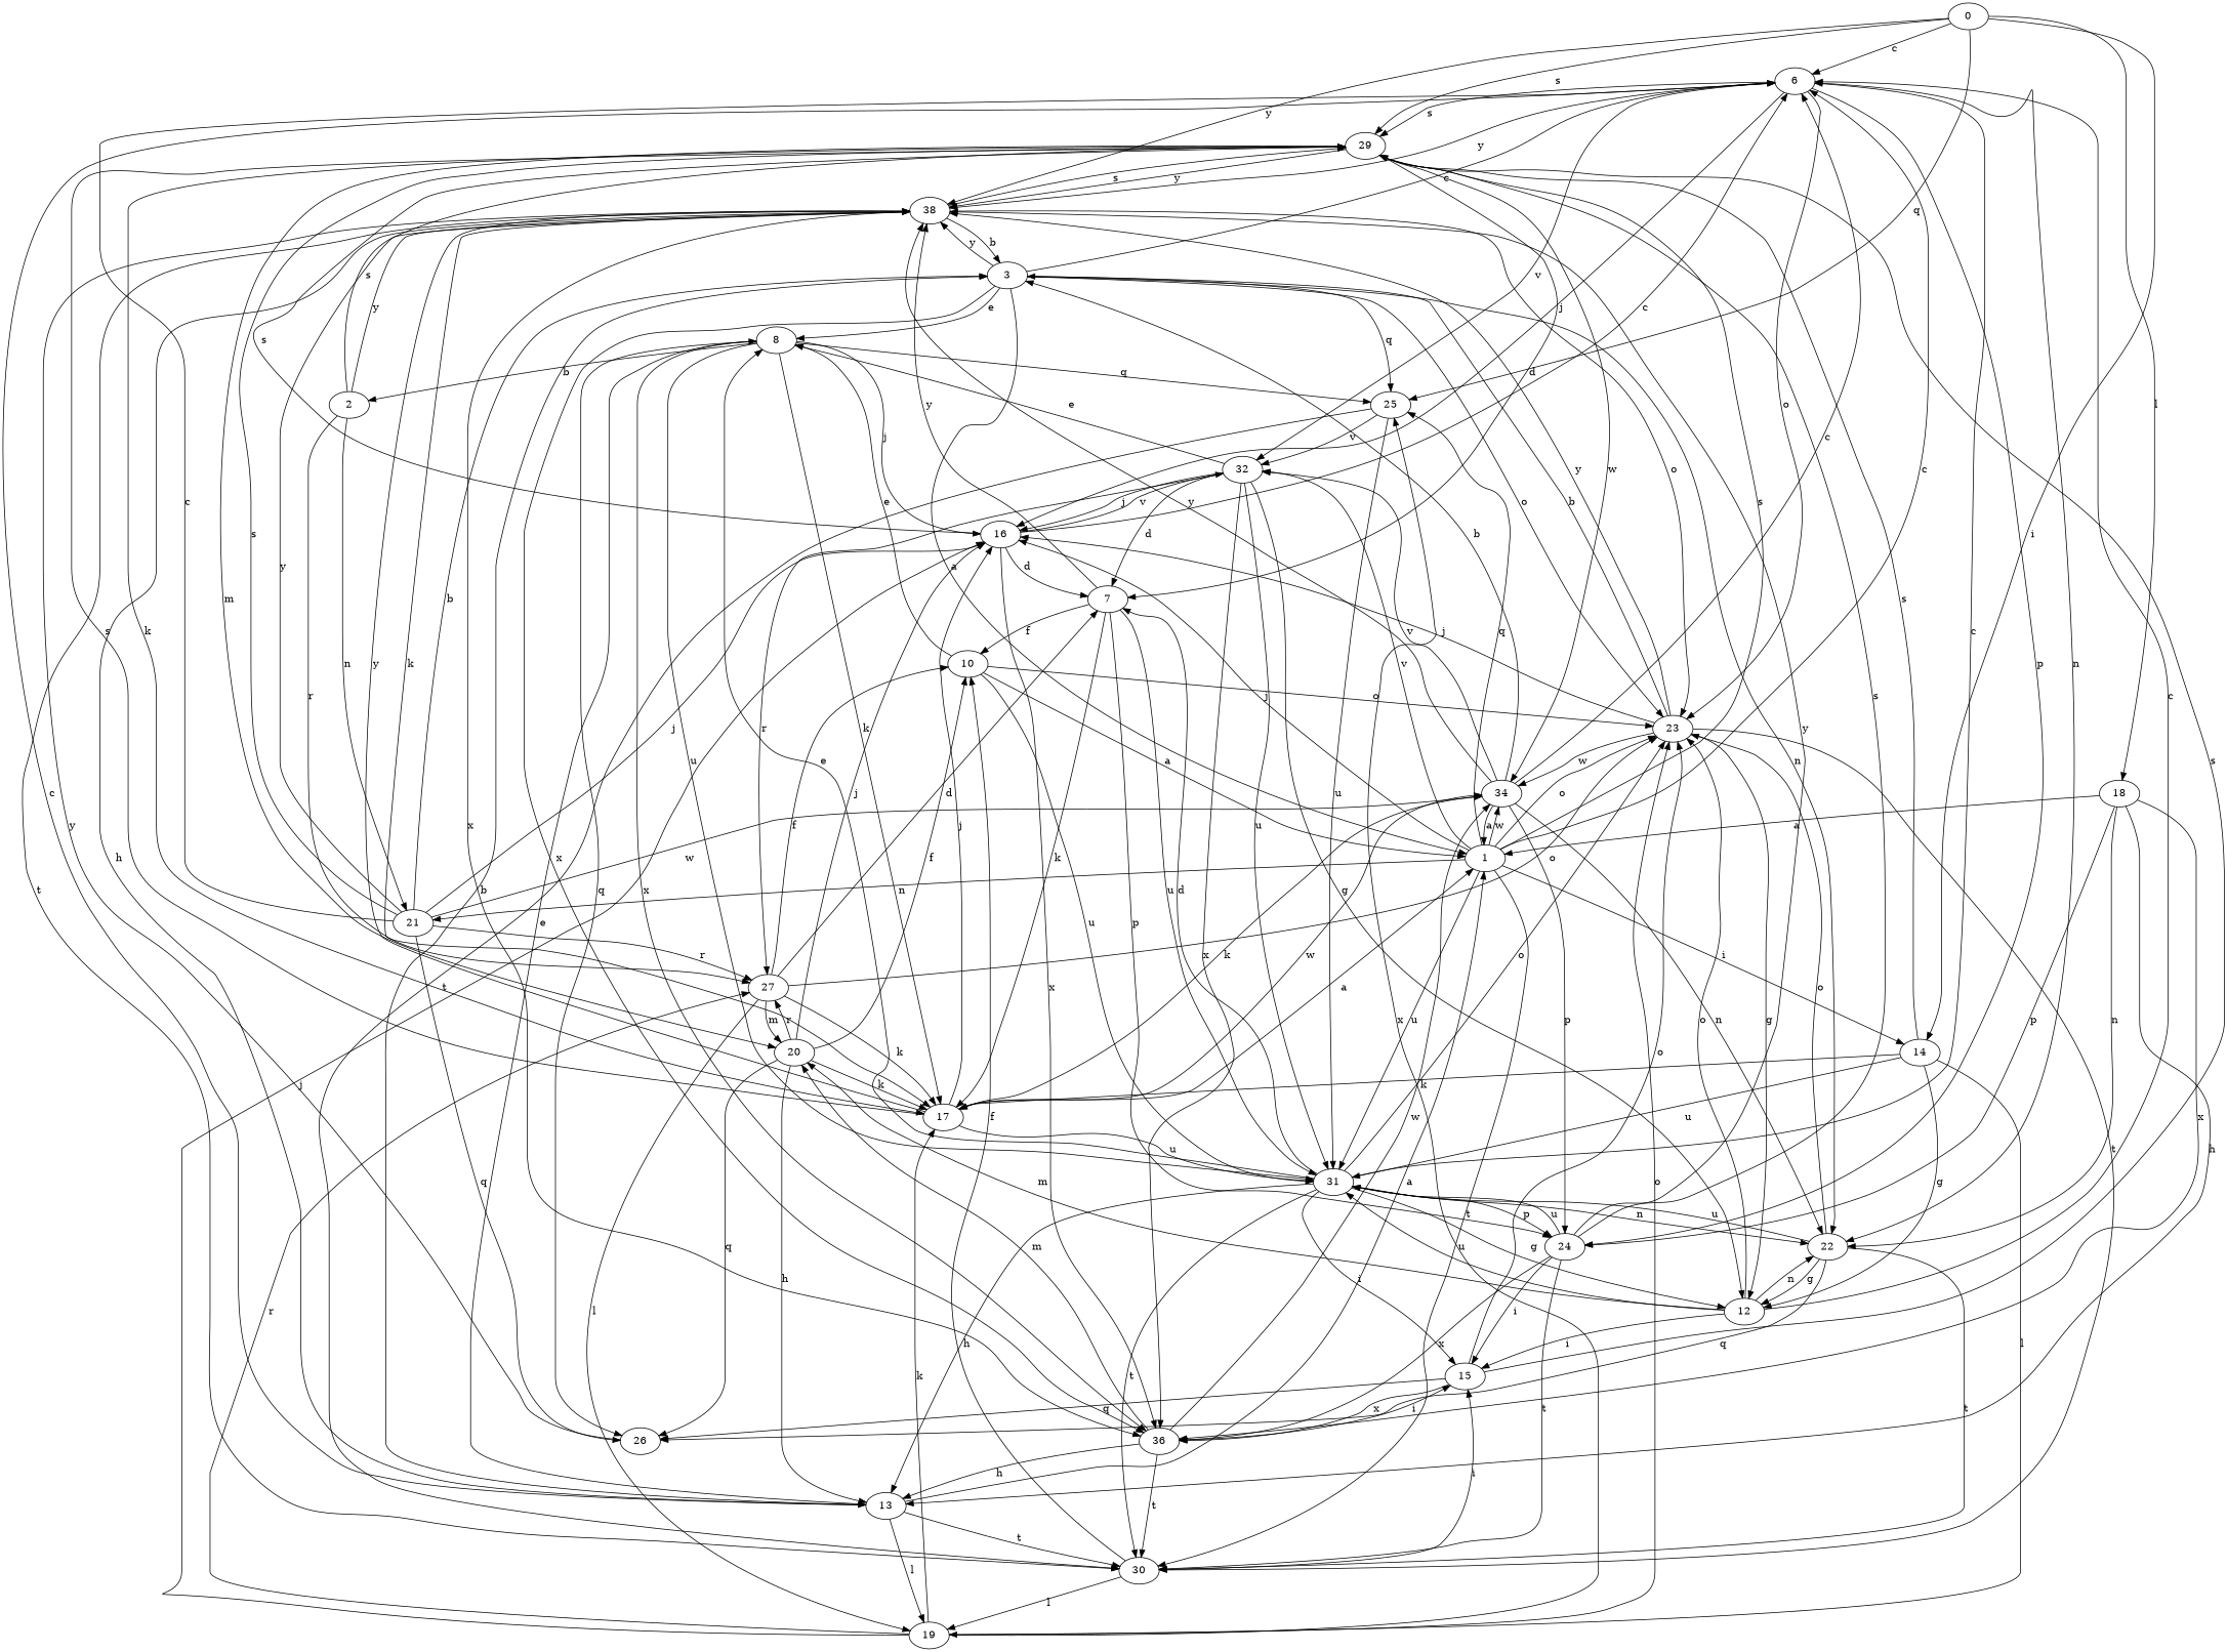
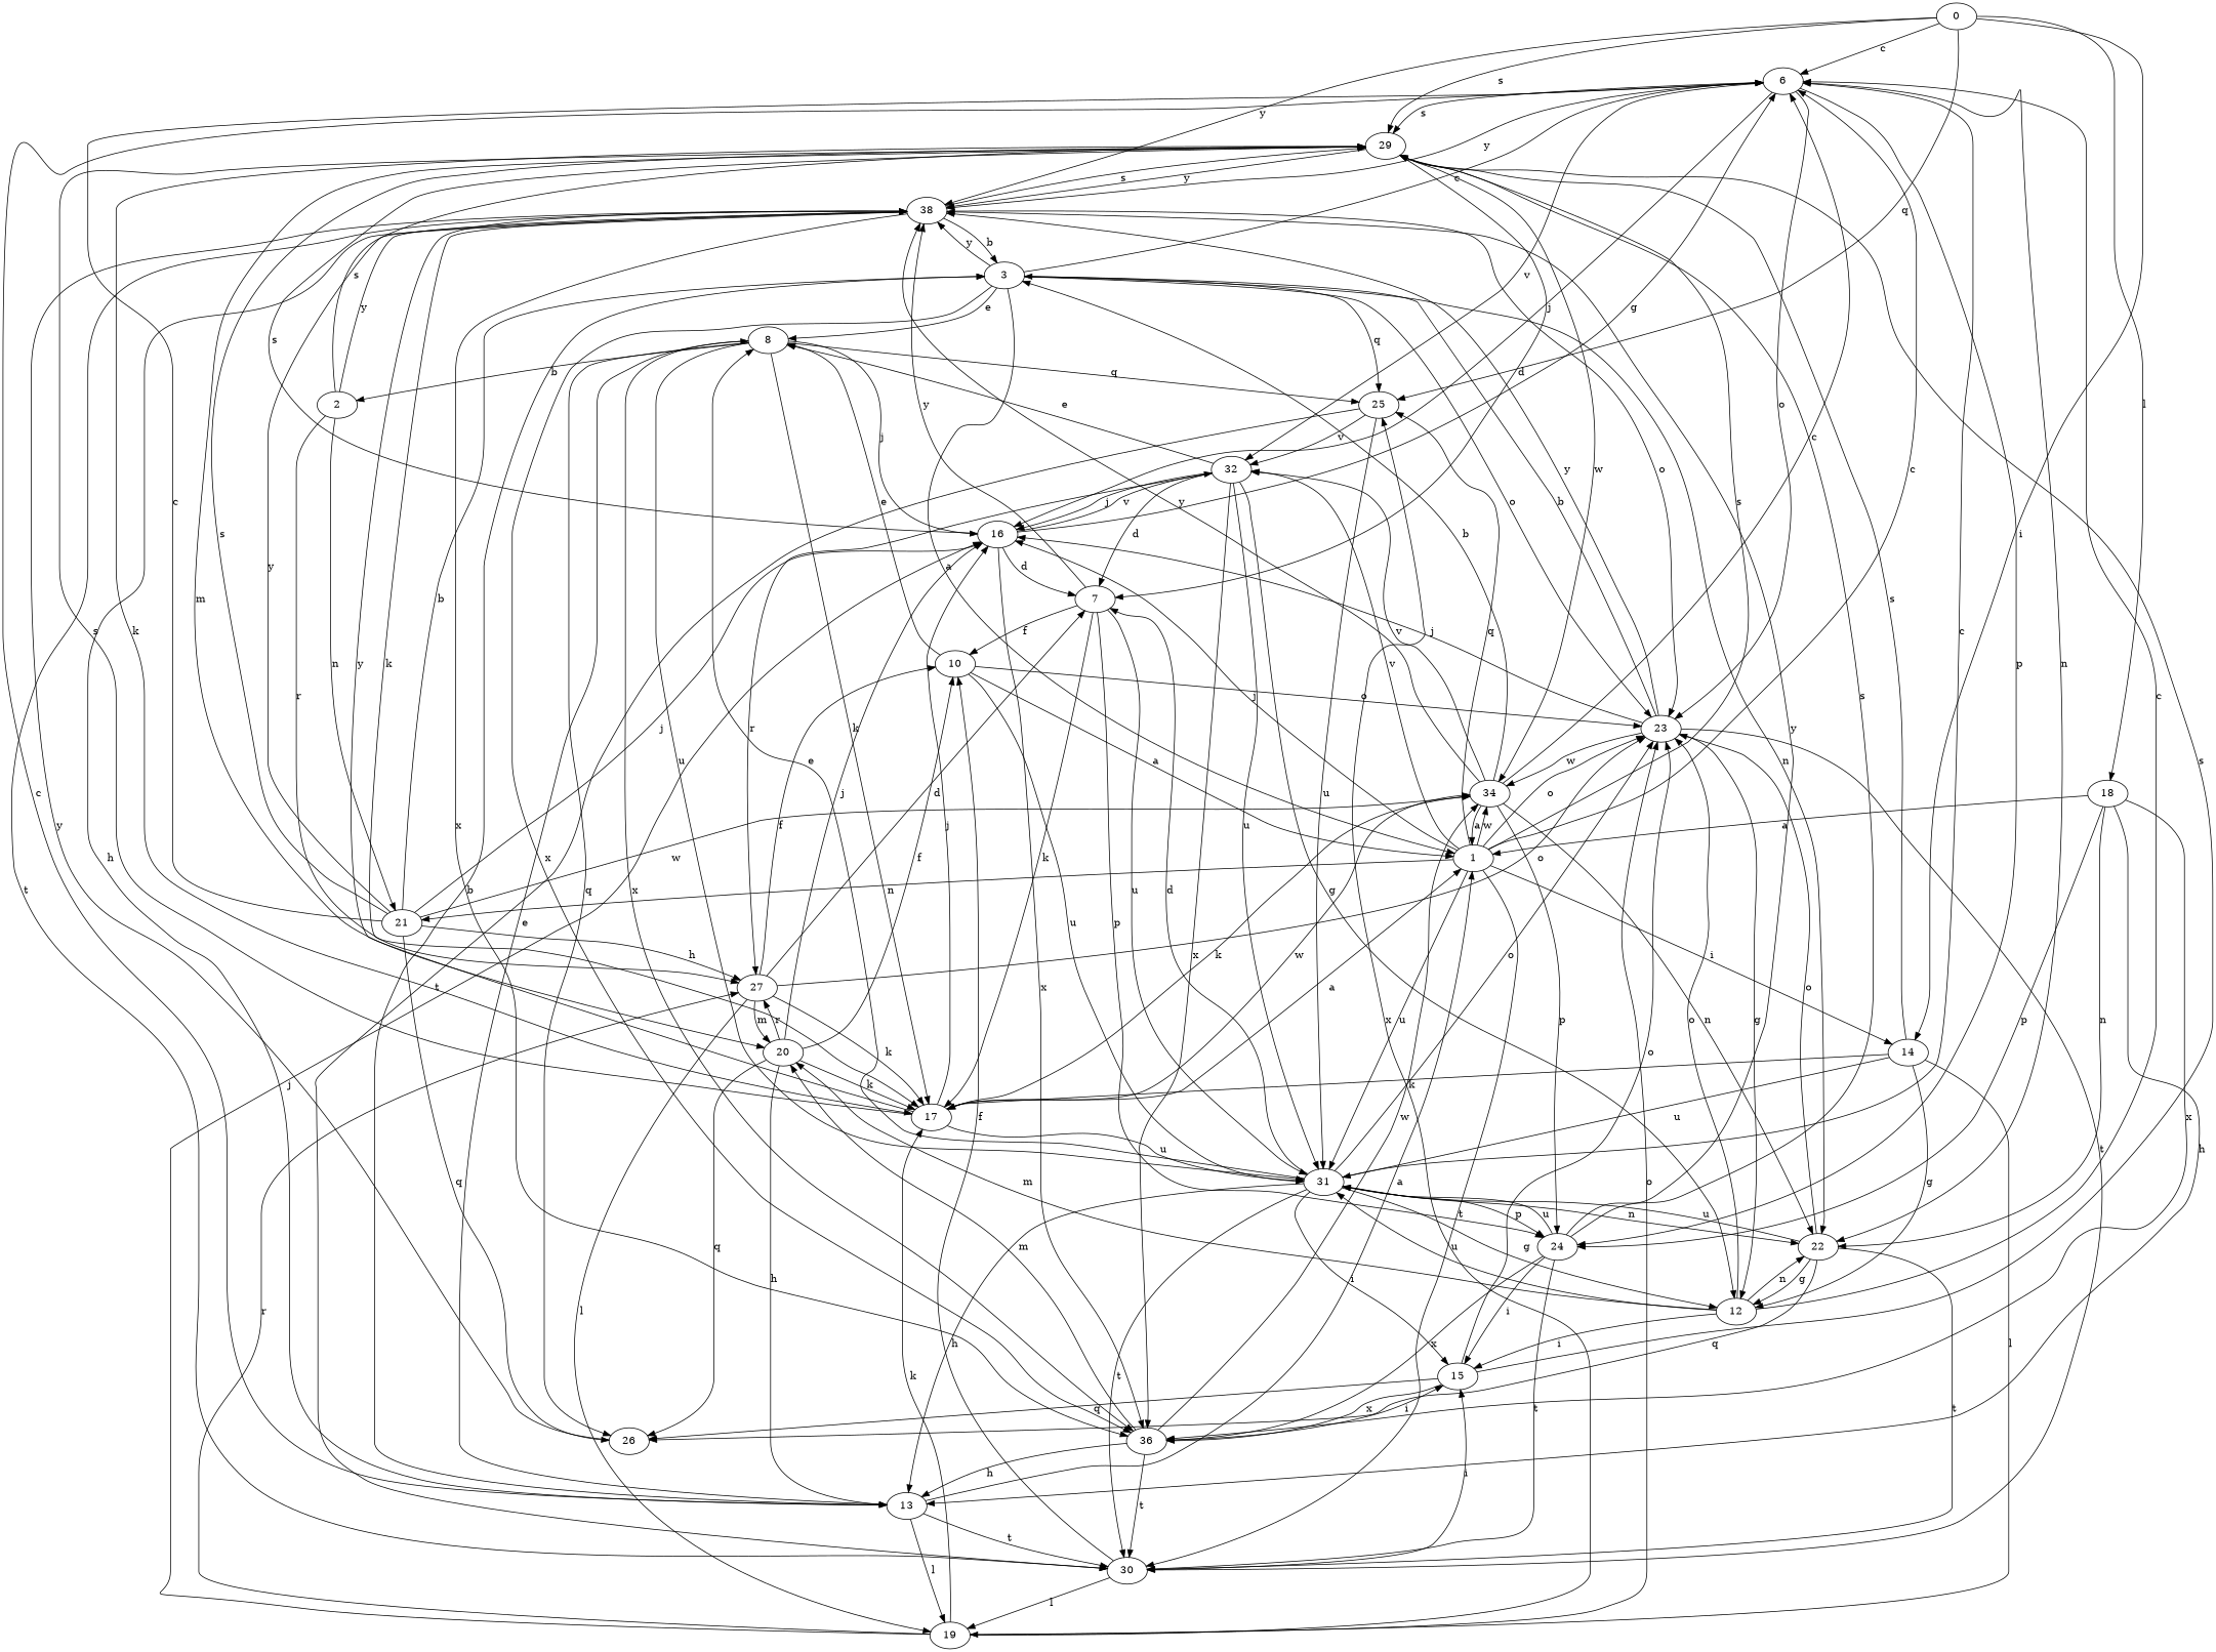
  strict digraph {
    fontname="DejaVu Serif"
    node [fontname="DejaVu Serif"]
    edge [fontname="DejaVu Serif"]
    0
    6
    14
    18
    25
    29
    38
    16
    23
    32
    22
    24
    31
    17
    12
    19
    1
    36
    13
    30
    34
    7
    20
    3
    21
    27
    26
    10
    15
    8
    2
    0 -> 6 [label=c]
    0 -> 14 [label=i]
    0 -> 18 [label=l]
    0 -> 25 [label=q]
    0 -> 29 [label=s]
    0 -> 38 [label=y]
    6 -> 29 [label=s]
    6 -> 38 [label=y]
    6 -> 16 [label=j]
    6 -> 23 [label=o]
    6 -> 32 [label=v]
    6 -> 22 [label=n]
    6 -> 24 [label=p]
    14 -> 29 [label=s]
    14 -> 31 [label=u]
    14 -> 17 [label=k]
    14 -> 12 [label=g]
    14 -> 19 [label=l]
    18 -> 22 [label=n]
    18 -> 24 [label=p]
    18 -> 1 [label=a]
    18 -> 36 [label=x]
    18 -> 13 [label=h]
    25 -> 32 [label=v]
    25 -> 31 [label=u]
    25 -> 30 [label=t]
    29 -> 38 [label=y]
    29 -> 17 [label=k]
    29 -> 34 [label=w]
    29 -> 7 [label=d]
    29 -> 20 [label=m]
    38 -> 29 [label=s]
    38 -> 23 [label=o]
    38 -> 17 [label=k]
    38 -> 36 [label=x]
    38 -> 13 [label=h]
    38 -> 30 [label=t]
    38 -> 3 [label=b]
-   16 -> 6 [label=c]
+   16 -> 6 [label=g]
    16 -> 29 [label=s]
    16 -> 32 [label=v]
    16 -> 36 [label=x]
    16 -> 7 [label=d]
    23 -> 38 [label=y]
    23 -> 16 [label=j]
    23 -> 12 [label=g]
    23 -> 30 [label=t]
    23 -> 34 [label=w]
    23 -> 3 [label=b]
    32 -> 16 [label=j]
    32 -> 31 [label=u]
    32 -> 12 [label=g]
    32 -> 36 [label=x]
    32 -> 7 [label=d]
    32 -> 27 [label=r]
    32 -> 8 [label=e]
    22 -> 23 [label=o]
    22 -> 31 [label=u]
    22 -> 12 [label=g]
    22 -> 30 [label=t]
    22 -> 26 [label=q]
    24 -> 29 [label=s]
    24 -> 38 [label=y]
    24 -> 31 [label=u]
    24 -> 36 [label=x]
    24 -> 30 [label=t]
    24 -> 15 [label=i]
    31 -> 6 [label=c]
    31 -> 23 [label=o]
    31 -> 22 [label=n]
    31 -> 24 [label=p]
    31 -> 12 [label=g]
    31 -> 13 [label=h]
    31 -> 30 [label=t]
    31 -> 7 [label=d]
    31 -> 15 [label=i]
    31 -> 8 [label=e]
    17 -> 29 [label=s]
    17 -> 38 [label=y]
    17 -> 16 [label=j]
    17 -> 31 [label=u]
    17 -> 1 [label=a]
    17 -> 34 [label=w]
    12 -> 6 [label=c]
    12 -> 23 [label=o]
    12 -> 22 [label=n]
    12 -> 31 [label=u]
    12 -> 20 [label=m]
    12 -> 15 [label=i]
    19 -> 25 [label=x]
    19 -> 16 [label=j]
    19 -> 23 [label=o]
    19 -> 17 [label=k]
    19 -> 27 [label=r]
    1 -> 6 [label=c]
    1 -> 14 [label=i]
    1 -> 25 [label=q]
    1 -> 29 [label=s]
    1 -> 16 [label=j]
    1 -> 23 [label=o]
    1 -> 32 [label=v]
    1 -> 31 [label=u]
    1 -> 30 [label=t]
    1 -> 34 [label=w]
    1 -> 21 [label=n]
    36 -> 13 [label=h]
    36 -> 30 [label=t]
    36 -> 34 [label=w]
    36 -> 20 [label=m]
    36 -> 15 [label=i]
    13 -> 6 [label=c]
    13 -> 19 [label=l]
    13 -> 1 [label=a]
    13 -> 30 [label=t]
    13 -> 3 [label=b]
    13 -> 8 [label=e]
    30 -> 19 [label=l]
    30 -> 10 [label=f]
    30 -> 15 [label=i]
    34 -> 6 [label=c]
    34 -> 38 [label=y]
    34 -> 32 [label=v]
    34 -> 22 [label=n]
    34 -> 24 [label=p]
    34 -> 17 [label=k]
    34 -> 1 [label=a]
    34 -> 3 [label=b]
    7 -> 38 [label=y]
    7 -> 24 [label=p]
    7 -> 31 [label=u]
    7 -> 17 [label=k]
    7 -> 10 [label=f]
    20 -> 16 [label=j]
    20 -> 17 [label=k]
    20 -> 13 [label=h]
    20 -> 27 [label=r]
    20 -> 26 [label=q]
    20 -> 10 [label=f]
    3 -> 6 [label=c]
    3 -> 25 [label=q]
    3 -> 38 [label=y]
    3 -> 23 [label=o]
    3 -> 22 [label=n]
    3 -> 1 [label=a]
    3 -> 36 [label=x]
    3 -> 8 [label=e]
    21 -> 6 [label=c]
    21 -> 29 [label=s]
    21 -> 38 [label=y]
    21 -> 16 [label=j]
    21 -> 34 [label=w]
    21 -> 3 [label=b]
-   21 -> 27 [label=r]
+   21 -> 27 [label=h]
    21 -> 26 [label=q]
    27 -> 23 [label=o]
    27 -> 17 [label=k]
    27 -> 19 [label=l]
    27 -> 7 [label=d]
    27 -> 20 [label=m]
    27 -> 10 [label=f]
    26 -> 38 [label=y]
    10 -> 23 [label=o]
    10 -> 31 [label=u]
    10 -> 1 [label=a]
    10 -> 8 [label=e]
    15 -> 29 [label=s]
    15 -> 23 [label=o]
    15 -> 36 [label=x]
    15 -> 26 [label=q]
    8 -> 25 [label=q]
    8 -> 16 [label=j]
    8 -> 31 [label=u]
    8 -> 17 [label=k]
    8 -> 36 [label=x]
    8 -> 26 [label=q]
    8 -> 2 [label=b]
    2 -> 29 [label=s]
    2 -> 38 [label=y]
    2 -> 21 [label=n]
    2 -> 27 [label=r]
  }
